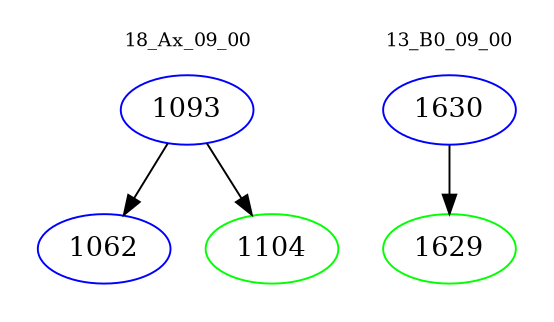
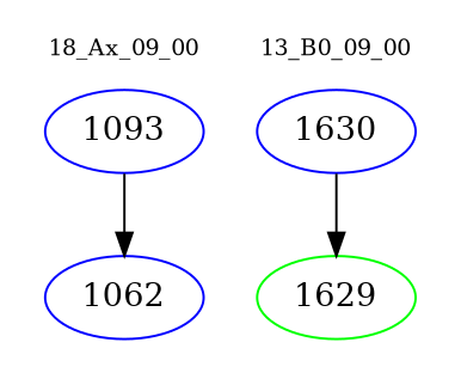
  digraph {
    node [color=blue]
    edge [color=black]
    n1 [label=1093]
    n2 [label=1062]
-   n3 [color=green label=1104]
    n4 [label=1630]
    n5 [color=green label=1629]
    subgraph cluster_1 {
      color=white
      fontsize=10
      label="18_Ax_09_00"
      n1
      n2
-     n3
    }
    subgraph cluster_2 {
      color=white
      fontsize=10
      label="13_B0_09_00"
      n4
      n5
    }
    n1 -> n2
-   n1 -> n3
    n4 -> n5
  }
